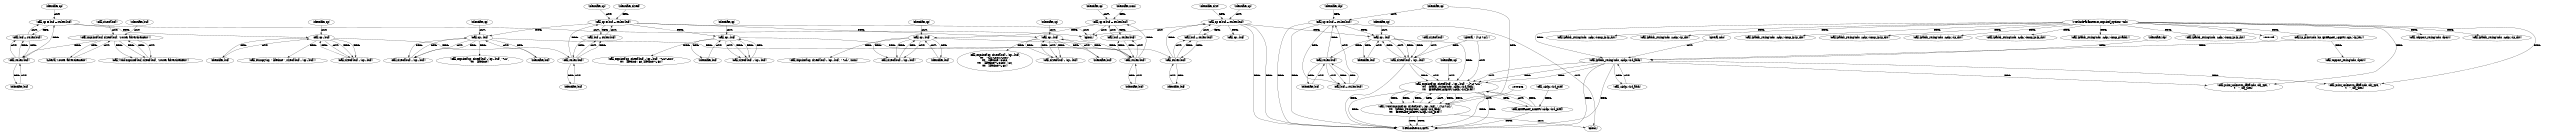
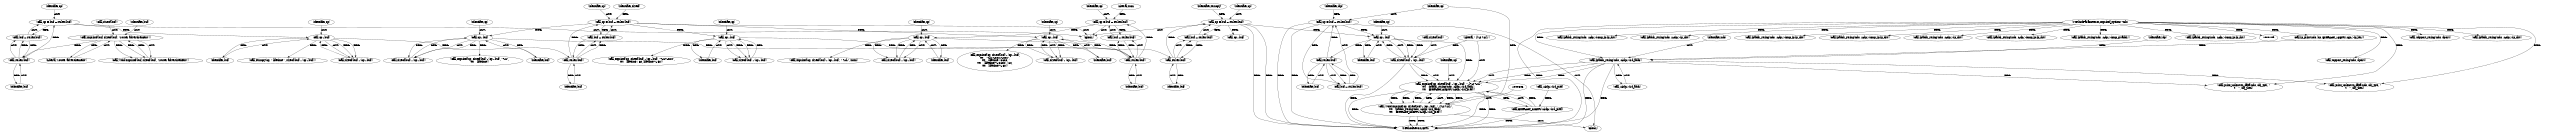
  digraph {
    n1 [label="(Call,snprintf(cp, sizeof(buf) - (cp - buf), \" {%s %u}\",\n\t\t\t    ipaddr_string(ndo, &idp->ird_addr),\n\t\t\t    EXTRACT_32BITS(&idp->ird_pref)))"]
    n2 [label="(Call,EXTRACT_32BITS(&idp->ird_pref))"]
    n3 [label="(Call,(void)snprintf(cp, sizeof(buf) - (cp - buf), \" {%s %u}\",\n\t\t\t    ipaddr_string(ndo, &idp->ird_addr),\n\t\t\t    EXTRACT_32BITS(&idp->ird_pref)))"]
    n4 [label="(MethodReturn,BITS)"]
    n5 [label="(Block,)"]
    n6 [label="(Call,cp - buf)"]
    n7 [label="(Call,strlen(buf))"]
    n8 [label="(Call,sizeof(buf) - (cp - buf))"]
    n9 [label="(Identifier,buf)"]
    n10 [label="(Call,cp = buf + strlen(buf))"]
    n11 [label="(Call,buf + strlen(buf))"]
    n12 [label="(Identifier,buf)"]
    n13 [label="(Call,cp = buf + strlen(buf))"]
    n14 [label="(Block,)"]
    n15 [label="(Call,buf + strlen(buf))"]
    n16 [label="(Call,cp - buf)"]
    n17 [label="(Call,strlen(buf))"]
    n18 [label="(Identifier,buf)"]
    n19 [label="(Call,cp - buf)"]
    n20 [label="(Identifier,buf)"]
    n21 [label="(Call,sizeof(buf) - (cp - buf))"]
    n22 [label="(Call,snprintf(cp, sizeof(buf) - (cp - buf), \" %d:\", num))"]
    n23 [label="(Call,cp = buf + strlen(buf))"]
    n24 [label="(Call,buf + strlen(buf))"]
    n25 [label="(Call,strlen(buf))"]
    n26 [label="(Identifier,buf)"]
    n27 [label="(Call,cp - buf)"]
    n28 [label="(Identifier,buf)"]
    n29 [label="(Call,sizeof(buf) - (cp - buf))"]
    n30 [label="(Call,snprintf(cp, sizeof(buf) - (cp - buf),\n\t\t\t    \"%u:%02u:%02u\",\n\t\t\t    lifetime / 3600,\n\t\t\t    (lifetime % 3600) / 60,\n\t\t\t    lifetime % 60))"]
    n31 [label="(Call,cp = buf + strlen(buf))"]
    n32 [label="(Call,cp - buf)"]
    n33 [label="(Call,cp - buf)"]
    n34 [label="(Call,buf + strlen(buf))"]
    n35 [label="(Call,snprintf(cp, sizeof(buf) - (cp - buf), \"%u\",\n\t\t\t    lifetime))"]
    n36 [label="(Identifier,buf)"]
    n37 [label="(Call,sizeof(buf) - (cp - buf))"]
    n38 [label="(Call,sizeof(buf) - (cp - buf))"]
    n39 [label="(Call,snprintf(cp, sizeof(buf) - (cp - buf), \"%u:%02u\",\n\t\t\t    lifetime / 60, lifetime % 60))"]
    n40 [label="(Identifier,buf)"]
    n41 [label="(Call,strlen(buf))"]
    n42 [label="(Identifier,buf)"]
    n43 [label="(Call,cp - buf)"]
    n44 [label="(Call,strncpy(cp, \" lifetime \", sizeof(buf) - (cp - buf)))"]
    n45 [label="(Call,sizeof(buf) - (cp - buf))"]
    n46 [label="(Identifier,buf)"]
    n47 [label="(Call,cp = buf + strlen(buf))"]
    n48 [label="(Call,buf + strlen(buf))"]
    n49 [label="(Call,strlen(buf))"]
    n50 [label="(Identifier,buf)"]
    n51 [label="(Call,snprintf(buf, sizeof(buf), \"router advertisement\"))"]
    n52 [label="(Call,(void)snprintf(buf, sizeof(buf), \"router advertisement\"))"]
    n53 [label="(Literal,\"router advertisement\")"]
    n54 [label="(Call,ipaddr_string(ndo, &idp->ird_addr))"]
    n55 [label="(Call,print_unknown_data(ndo, obj_tptr, \"\n\t    \", obj_tlen))"]
    n56 [label="(Call,&idp->ird_addr)"]
    n57 [label="(Call,print_unknown_data(ndo, obj_tptr, \"\n\t    \", obj_tlen))"]
    n58 [label="(Call,ip_print(ndo, bp, EXTRACT_16BITS(&ip->ip_len)))"]
    n59 [label="(MethodParameterIn,snprintf_options *ndo)"]
    n60 [label="(Call,udpport_string(ndo, dport))"]
    n61 [label="(Call,ipaddr_string(ndo, &oip->ip_dst))"]
    n62 [label="(Call,ipaddr_string(ndo, &dp->icmp_ip.ip_dst))"]
    n63 [label="(Call,ipaddr_string(ndo, &oip->ip_dst))"]
    n64 [label="(Call,ipaddr_string(ndo, &dp->icmp_ip.ip_dst))"]
    n65 [label="(Call,ipaddr_string(ndo, &dp->icmp_ip.ip_dst))"]
    n66 [label="(Call,tcpport_string(ndo, dport))"]
    n67 [label="(Call,ipaddr_string(ndo, &oip->ip_dst))"]
    n68 [label="(Call,ipaddr_string(ndo, &dp->icmp_ip.ip_dst))"]
    n69 [label="(Call,ipaddr_string(ndo, &dp->icmp_gwaddr))"]
    n70 [label="(Call,ipaddr_string(ndo, &dp->icmp_ip.ip_dst))"]
    1000109
    n72 [label="(Call,&idp->ird_pref)"]
    n73 [label="(Identifier,cp)"]
    n74 [label="(Identifier,cp)"]
    n75 [label="(Identifier,cp)"]
    n76 [label="(Identifier,cp)"]
-   n77 [label="(Literal,ndo)"]
+   n77 [label="(Identifier,ndo)"]
    n78 [label="(Identifier,buf)"]
    n79 [label="(Identifier,cp)"]
    n80 [label="(Identifier,sizeof)"]
    n81 [label="(Identifier,cp)"]
    n82 [label="(Call,sizeof(buf))"]
    n83 [label="(Identifier,idp)"]
    n84 [label="(Identifier,cp)"]
    n85 [label="(Literal,\" {%s %u}\")"]
-   n86 [label="(Identifier,size)"]
+   n86 [label="(Identifier,strncpy)"]
    n87 [label="(Call,sizeof(buf))"]
    n88 [label="(Identifier,cp)"]
    n89 [label="(Identifier,cp)"]
    n90 [label="(Identifier,idp)"]
    n91 [label="(Identifier,cp)"]
    n92 [label="(Identifier,cp)"]
    n93 [label="(Identifier,cp)"]
-   n94 [label="(Identifier,num)"]
+   n94 [label="(Literal,num)"]
    1000646
    n1 -> n2 [label="CFG: "]
    n1 -> n3 [label="AST: "]
    n1 -> n3 [label="DDG: "]
    n1 -> n3 [label="DDG: "]
    n1 -> n3 [label="DDG: "]
    n1 -> n3 [label="DDG: "]
    n1 -> n3 [label="DDG: "]
    n1 -> n4 [label="DDG: "]
    n1 -> n4 [label="DDG: "]
    n1 -> n4 [label="DDG: "]
    n2 -> n1 [label="AST: "]
    n2 -> n1 [label="DDG: "]
    n2 -> n4 [label="DDG: "]
    n3 -> n1 [label="CFG: "]
    n3 -> n4 [label="DDG: "]
    n3 -> n4 [label="DDG: "]
    n3 -> n5 [label="AST: "]
    n6 -> n1 [label="DDG: "]
    n6 -> n7 [label="DDG: "]
    n6 -> n8 [label="AST: "]
    n6 -> n8 [label="DDG: "]
    n6 -> n8 [label="DDG: "]
    n6 -> n9 [label="CFG: "]
    n7 -> n10 [label="DDG: "]
    n7 -> n11 [label="AST: "]
    n7 -> n11 [label="DDG: "]
    n7 -> n12 [label="CFG: "]
    n8 -> n1 [label="AST: "]
    n8 -> n1 [label="DDG: "]
    n8 -> n4 [label="DDG: "]
    n8 -> n6 [label="CFG: "]
    n9 -> n6 [label="AST: "]
    n10 -> n4 [label="DDG: "]
    n10 -> n4 [label="DDG: "]
    n10 -> n5 [label="AST: "]
    n10 -> n6 [label="DDG: "]
    n10 -> n11 [label="CFG: "]
    n11 -> n7 [label="CFG: "]
    n11 -> n10 [label="AST: "]
    n12 -> n7 [label="AST: "]
    n13 -> n4 [label="DDG: "]
    n13 -> n4 [label="DDG: "]
    n13 -> n6 [label="DDG: "]
    n13 -> n14 [label="AST: "]
    n13 -> n15 [label="CFG: "]
    n13 -> n16 [label="DDG: "]
    n15 -> n13 [label="AST: "]
    n15 -> n17 [label="CFG: "]
    n17 -> n13 [label="DDG: "]
    n17 -> n15 [label="AST: "]
    n17 -> n15 [label="DDG: "]
    n17 -> n18 [label="CFG: "]
    n18 -> n17 [label="AST: "]
    n19 -> n17 [label="DDG: "]
    n19 -> n20 [label="CFG: "]
    n19 -> n21 [label="AST: "]
    n19 -> n21 [label="DDG: "]
    n19 -> n21 [label="DDG: "]
    n19 -> n22 [label="DDG: "]
    n20 -> n19 [label="AST: "]
    n21 -> n19 [label="CFG: "]
    n23 -> n14 [label="AST: "]
    n23 -> n19 [label="DDG: "]
    n23 -> n24 [label="CFG: "]
    n24 -> n23 [label="AST: "]
    n24 -> n25 [label="CFG: "]
    n25 -> n23 [label="DDG: "]
    n25 -> n24 [label="AST: "]
    n25 -> n24 [label="DDG: "]
    n25 -> n26 [label="CFG: "]
    n26 -> n25 [label="AST: "]
    n27 -> n25 [label="DDG: "]
    n27 -> n28 [label="CFG: "]
    n27 -> n29 [label="AST: "]
    n27 -> n29 [label="DDG: "]
    n27 -> n29 [label="DDG: "]
    n27 -> n30 [label="DDG: "]
    n28 -> n27 [label="AST: "]
    n29 -> n27 [label="CFG: "]
    n31 -> n14 [label="AST: "]
    n31 -> n27 [label="DDG: "]
    n31 -> n32 [label="DDG: "]
    n31 -> n33 [label="DDG: "]
    n31 -> n34 [label="CFG: "]
    n32 -> n25 [label="DDG: "]
    n32 -> n35 [label="DDG: "]
    n32 -> n36 [label="CFG: "]
    n32 -> n37 [label="AST: "]
    n32 -> n37 [label="DDG: "]
    n32 -> n37 [label="DDG: "]
    n33 -> n25 [label="DDG: "]
    n33 -> n38 [label="AST: "]
    n33 -> n38 [label="DDG: "]
    n33 -> n38 [label="DDG: "]
    n33 -> n39 [label="DDG: "]
    n33 -> n40 [label="CFG: "]
    n34 -> n31 [label="AST: "]
    n34 -> n41 [label="CFG: "]
    n36 -> n32 [label="AST: "]
    n37 -> n32 [label="CFG: "]
    n38 -> n33 [label="CFG: "]
    n40 -> n33 [label="AST: "]
    n41 -> n31 [label="DDG: "]
    n41 -> n34 [label="AST: "]
    n41 -> n34 [label="DDG: "]
    n41 -> n42 [label="CFG: "]
    n42 -> n41 [label="AST: "]
    n43 -> n41 [label="DDG: "]
    n43 -> n44 [label="DDG: "]
    n43 -> n45 [label="AST: "]
    n43 -> n45 [label="DDG: "]
    n43 -> n45 [label="DDG: "]
    n43 -> n46 [label="CFG: "]
    n45 -> n43 [label="CFG: "]
    n46 -> n43 [label="AST: "]
    n47 -> n14 [label="AST: "]
    n47 -> n43 [label="DDG: "]
    n47 -> n48 [label="CFG: "]
    n48 -> n47 [label="AST: "]
    n48 -> n49 [label="CFG: "]
    n49 -> n47 [label="DDG: "]
    n49 -> n48 [label="AST: "]
    n49 -> n48 [label="DDG: "]
    n49 -> n50 [label="CFG: "]
    n50 -> n49 [label="AST: "]
    n51 -> n49 [label="DDG: "]
    n51 -> n52 [label="AST: "]
    n51 -> n52 [label="DDG: "]
    n51 -> n52 [label="DDG: "]
    n51 -> n53 [label="CFG: "]
    n52 -> n51 [label="CFG: "]
    n53 -> n51 [label="AST: "]
    n54 -> n1 [label="AST: "]
    n54 -> n1 [label="DDG: "]
    n54 -> n1 [label="DDG: "]
    n54 -> n4 [label="DDG: "]
    n54 -> n4 [label="DDG: "]
    n54 -> n55 [label="DDG: "]
    n54 -> n56 [label="CFG: "]
    n54 -> n57 [label="DDG: "]
    n56 -> n54 [label="AST: "]
    n58 -> n54 [label="DDG: "]
+   n59 -> n4 [label="DDG: "]
    n59 -> n54 [label="DDG: "]
    n59 -> n55 [label="DDG: "]
    n59 -> n57 [label="DDG: "]
    n59 -> n58 [label="DDG: "]
    n59 -> n60 [label="DDG: "]
    n59 -> n61 [label="DDG: "]
    n59 -> n62 [label="DDG: "]
    n59 -> n63 [label="DDG: "]
    n59 -> n64 [label="DDG: "]
    n59 -> n65 [label="DDG: "]
-   n58 -> n66 [label="DDG: "]
+   n59 -> n66 [label="DDG: "]
    n59 -> n67 [label="DDG: "]
    n59 -> n68 [label="DDG: "]
    n59 -> n69 [label="DDG: "]
    n59 -> n70 [label="DDG: "]
-   n59 -> 1000109 [label="AST: "]
+   n59 -> 1000109 [label="DDG: "]
    n72 -> n2 [label="DDG: "]
    n73 -> n23 [label="AST: "]
    n74 -> n3 [label="CFG: "]
    n74 -> n10 [label="AST: "]
    n75 -> n31 [label="AST: "]
    n76 -> n19 [label="AST: "]
    n77 -> n54 [label="AST: "]
    n78 -> n51 [label="AST: "]
    n79 -> n47 [label="AST: "]
    n80 -> n31 [label="CFG: "]
    n81 -> n27 [label="AST: "]
    n82 -> n8 [label="AST: "]
    n83 -> n54 [label="CFG: "]
    n84 -> n33 [label="AST: "]
    n85 -> n1 [label="AST: "]
    n85 -> n8 [label="CFG: "]
    n86 -> n13 [label="CFG: "]
    n87 -> n51 [label="AST: "]
    n88 -> n32 [label="AST: "]
    n89 -> n43 [label="AST: "]
    n90 -> n10 [label="CFG: "]
    n91 -> n6 [label="AST: "]
    n92 -> n13 [label="AST: "]
    n93 -> n1 [label="AST: "]
    n94 -> n23 [label="CFG: "]
    1000646 -> n3 [label="AST: "]
  }
